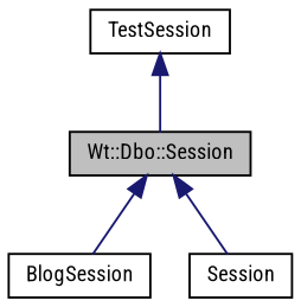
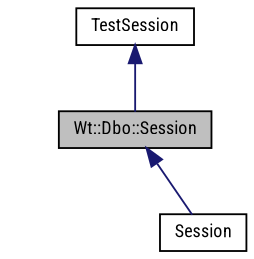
  digraph {
    fontname="Roboto Condensed"
    node [color=black fillcolor=white fontname="Roboto Condensed" fontsize=10 shape=record style=filled]
    edge [color=midnightblue dir=back fontname="Roboto Condensed" fontsize=10 labelfontname=Helvetica labelfontsize=10 style=solid]
    n1 [fillcolor=grey75 fontcolor=black height=0.2 label="Wt::Dbo::Session" width=0.4]
-   n2 [height=0.2 label=BlogSession width=0.4]
    n3 [height=0.2 label=Session width=0.4]
    n4 [height=0.2 label=TestSession width=0.4]
-   n1 -> n2
    n1 -> n3
    n4 -> n1
  }
